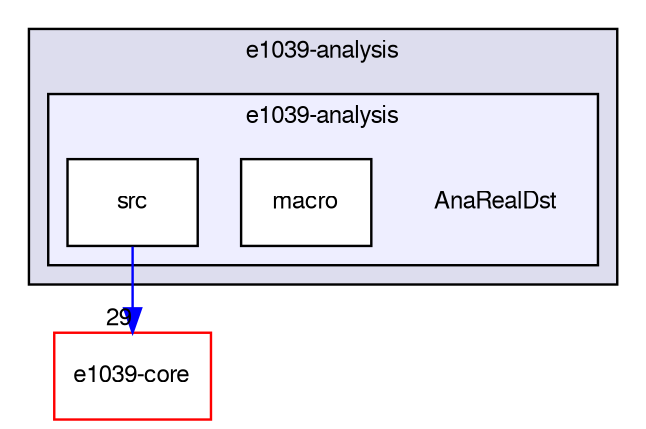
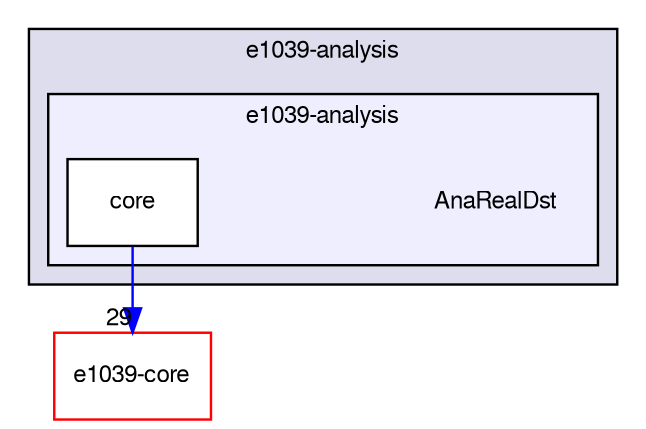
  digraph {
    compound=true
    node [fontname=FreeSans fontsize=10 shape=box color=black]
    n1 [label=AnaRealDst shape=plaintext color=""]
-   n2 [fillcolor=white label=macro style=filled]
-   n3 [fillcolor=white label=src style=filled]
+   n3 [fillcolor=white label=core style=filled]
    n4 [color=red label="e1039-core"]
    subgraph cluster_1 {
      bgcolor="#ddddee"
      fontname=FreeSans
      fontsize=10
      label="e1039-analysis"
      pencolor=black
      subgraph cluster_2 {
        bgcolor="#eeeeff"
        fontname=FreeSans
        fontsize=10
        pencolor=black
        n1
-       n2
        n3
      }
    }
    n3 -> n4 [headlabel=29 labeldistance=1.5 labelfontname=FreeSans labelfontsize=10 color=blue style=solid arrowhead=normal]
  }
